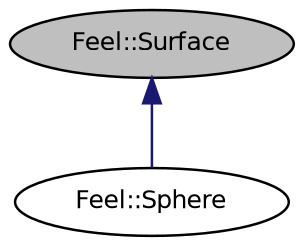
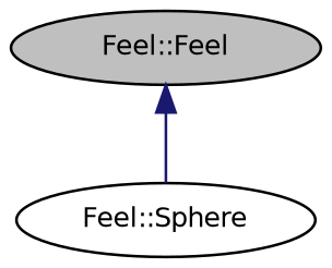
  digraph {
    node [color=black fontname=Helvetica fontsize=10 shape=ellipse style=filled]
-   n1 [fillcolor=grey75 fontcolor=black height=0.2 label="Feel::Surface" width=0.4]
+   n1 [fillcolor=grey75 fontcolor=black height=0.2 label="Feel::Feel" width=0.4]
    n2 [fillcolor=white height=0.2 label="Feel::Sphere" width=0.4]
    n1 -> n2 [color=midnightblue dir=back fontname=Helvetica fontsize=10 labelfontname=Helvetica labelfontsize=10 style=solid]
  }
